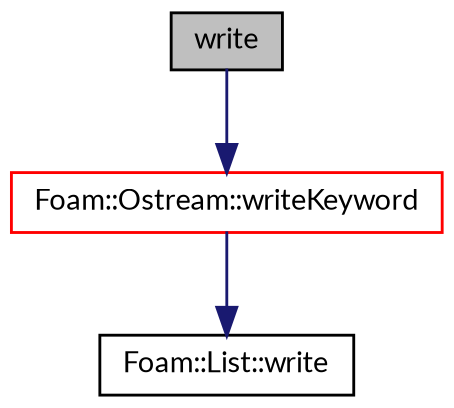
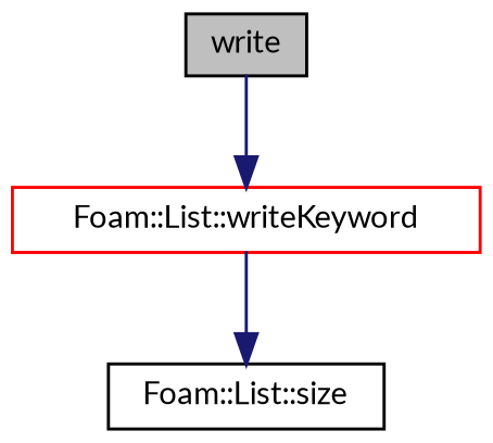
  digraph {
    fontname=Lato
    rankdir=TB
    node [color=black fontname=Lato fontsize=10 shape=record]
    edge [color=midnightblue fontname=Lato fontsize=10 labelfontname=Helvetica labelfontsize=10 style=solid]
    n1 [fillcolor=grey75 fontcolor=black height=0.2 label=write style=filled width=0.4]
-   n2 [color=red height=0.2 label="Foam::Ostream::writeKeyword" width=0.4]
-   n3 [height=0.2 label="Foam::List::write" width=0.4]
+   n2 [color=red height=0.2 label="Foam::List::writeKeyword" width=0.4]
+   n3 [height=0.2 label="Foam::List::size" width=0.4]
    n1 -> n2
    n2 -> n3
  }
